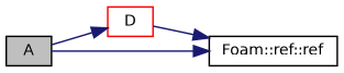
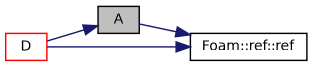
  digraph {
    rankdir=LR
    node [color=black fontname=Helvetica fontsize=10 shape=record]
    edge [color=midnightblue fontname=Helvetica fontsize=10 labelfontname=Helvetica labelfontsize=10 style=solid]
    n1 [fillcolor=grey75 fontcolor=black height=0.2 label=A style=filled width=0.4]
    n2 [color=red height=0.2 label=D width=0.4]
    n3 [height=0.2 label="Foam::ref::ref" width=0.4]
-   n1 -> n2
+   n2 -> n1
    n1 -> n3
    n2 -> n3
  }
